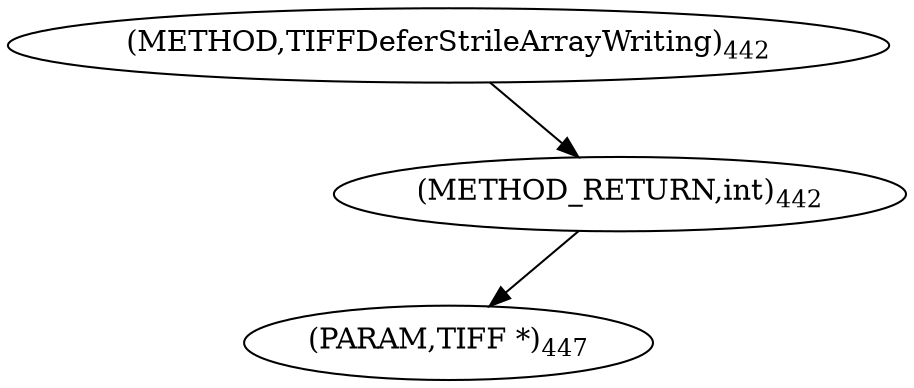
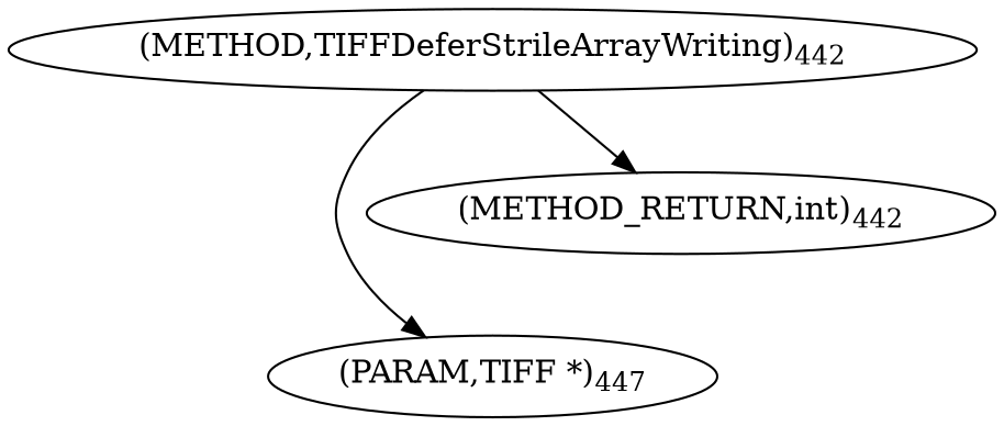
  digraph {
    n1 [label=<(METHOD,TIFFDeferStrileArrayWriting)<SUB>442</SUB>>]
    n2 [label=<(PARAM,TIFF *)<SUB>447</SUB>>]
    n3 [label=<(METHOD_RETURN,int)<SUB>442</SUB>>]
-   n3 -> n2
+   n1 -> n2
    n1 -> n3
  }
